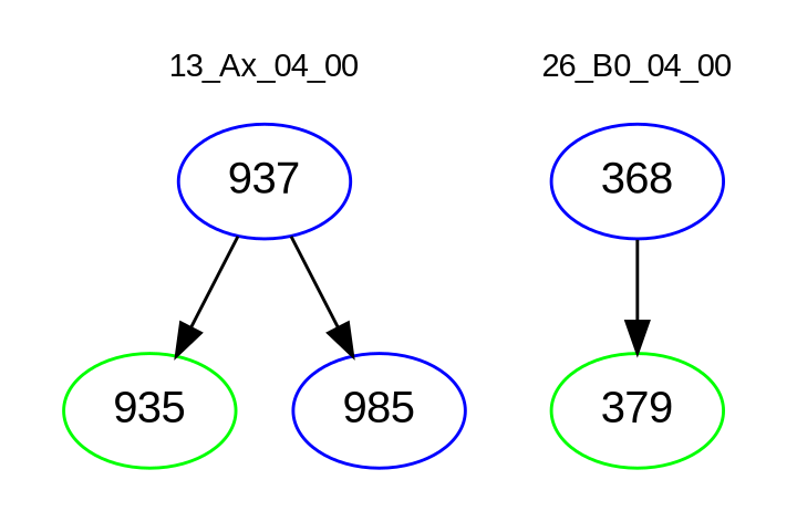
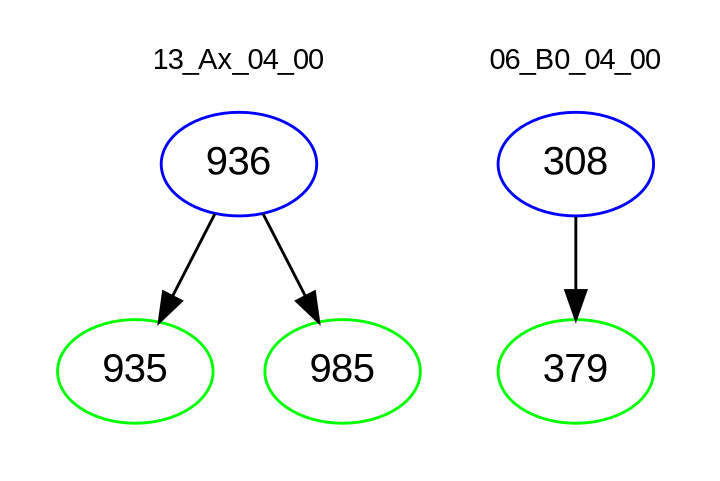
  digraph {
    fontname="Liberation Sans"
    node [color=blue fontname="Liberation Sans"]
    edge [color=black fontname="Liberation Sans"]
-   n1 [label=937]
+   n1 [label=936]
    n2 [color=green label=935]
-   n3 [label=985]
-   n4 [label=368]
+   n3 [color=green label=985]
+   n4 [label=308]
    n5 [color=green label=379]
    subgraph cluster_1 {
      color=white
      fontsize=10
      label="13_Ax_04_00"
      n1
      n2
      n3
    }
    subgraph cluster_2 {
      color=white
      fontsize=10
-     label="26_B0_04_00"
+     label="06_B0_04_00"
      n4
      n5
    }
    n1 -> n2
    n1 -> n3
    n4 -> n5
  }
